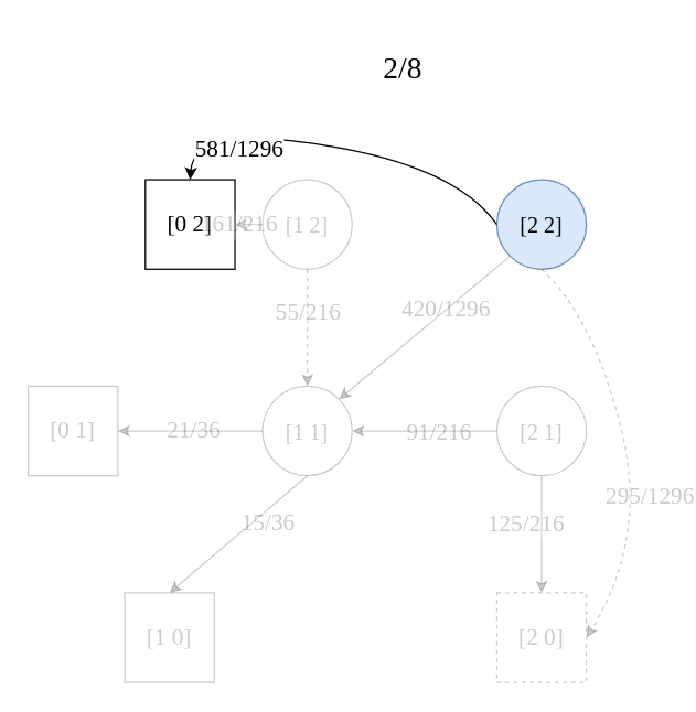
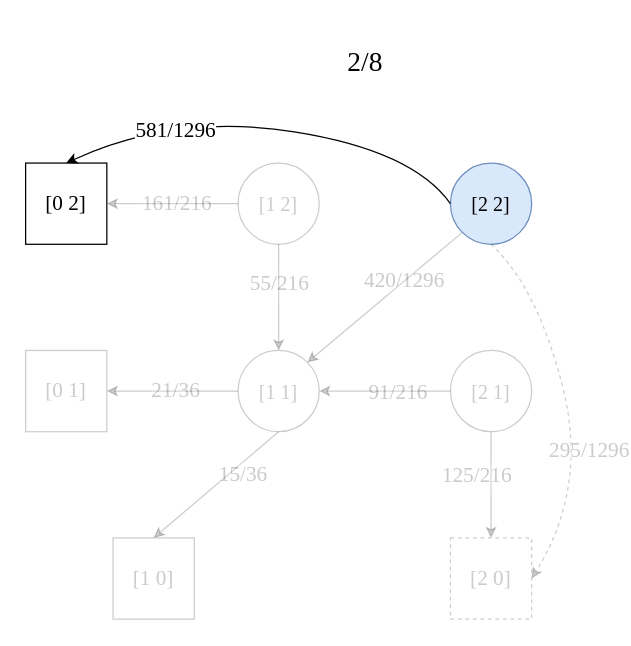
  <mxCell id="0" />
  <mxCell id="1" parent="0" />
  <mxCell id="2" value="&lt;p style=&quot;font-size: 16px&quot;&gt;&lt;font face=&quot;Lucida Console&quot;&gt;[2 2]&lt;/font&gt;&lt;/p&gt;" style="ellipse;whiteSpace=wrap;html=1;aspect=fixed;fillColor=#dae8fc;strokeColor=#6c8ebf;" parent="1" vertex="1"><mxGeometry x="360" y="130" width="65" height="65" as="geometry" /></mxCell>
  <mxCell id="3" value="&lt;font face=&quot;Lucida Console&quot; style=&quot;font-size: 17px&quot;&gt;[2 0]&lt;/font&gt;" style="whiteSpace=wrap;html=1;aspect=fixed;fontSize=17;opacity=20;textOpacity=20;dashed=1;" parent="1" vertex="1"><mxGeometry x="360" y="430" width="65" height="65" as="geometry" /></mxCell>
  <mxCell id="4" value="&lt;font face=&quot;Lucida Console&quot; style=&quot;font-size: 17px&quot;&gt;[1 0]&lt;/font&gt;" style="whiteSpace=wrap;html=1;aspect=fixed;fontSize=17;opacity=20;textOpacity=20;" parent="1" vertex="1"><mxGeometry x="90" y="430" width="65" height="65" as="geometry" /></mxCell>
- <mxCell id="5" value="&lt;font face=&quot;Lucida Console&quot; style=&quot;font-size: 17px&quot;&gt;[0 2]&lt;/font&gt;" style="whiteSpace=wrap;html=1;aspect=fixed;fontSize=17;" parent="1" vertex="1"><mxGeometry x="105" y="130" width="65" height="65" as="geometry" /></mxCell>
+ <mxCell id="5" value="&lt;font face=&quot;Lucida Console&quot; style=&quot;font-size: 17px&quot;&gt;[0 2]&lt;/font&gt;" style="whiteSpace=wrap;html=1;aspect=fixed;fontSize=17;" parent="1" vertex="1"><mxGeometry x="20" y="130" width="65" height="65" as="geometry" /></mxCell>
  <mxCell id="6" value="&lt;font face=&quot;Lucida Console&quot; style=&quot;font-size: 17px&quot;&gt;[0 1]&lt;/font&gt;" style="whiteSpace=wrap;html=1;aspect=fixed;fontSize=17;opacity=20;textOpacity=20;" parent="1" vertex="1"><mxGeometry x="20" y="280" width="65" height="65" as="geometry" /></mxCell>
  <mxCell id="7" value="&lt;p style=&quot;font-size: 16px&quot;&gt;&lt;font face=&quot;Lucida Console&quot;&gt;[1 2]&lt;/font&gt;&lt;/p&gt;" style="ellipse;whiteSpace=wrap;html=1;aspect=fixed;opacity=20;textOpacity=20;" parent="1" vertex="1"><mxGeometry x="190" y="130" width="65" height="65" as="geometry" /></mxCell>
  <mxCell id="8" value="&lt;p style=&quot;font-size: 16px&quot;&gt;&lt;font face=&quot;Lucida Console&quot;&gt;[2 1]&lt;/font&gt;&lt;/p&gt;" style="ellipse;whiteSpace=wrap;html=1;aspect=fixed;opacity=20;textOpacity=20;" parent="1" vertex="1"><mxGeometry x="360" y="280" width="65" height="65" as="geometry" /></mxCell>
  <mxCell id="9" value="&lt;p style=&quot;font-size: 16px&quot;&gt;&lt;font face=&quot;Lucida Console&quot;&gt;[1 1]&lt;/font&gt;&lt;/p&gt;" style="ellipse;whiteSpace=wrap;html=1;aspect=fixed;opacity=20;textOpacity=20;" parent="1" vertex="1"><mxGeometry x="190" y="280" width="65" height="65" as="geometry" /></mxCell>
  <mxCell id="10" value="" style="endArrow=classic;html=1;fontSize=17;exitX=0;exitY=1;exitDx=0;exitDy=0;entryX=1;entryY=0;entryDx=0;entryDy=0;opacity=20;" parent="1" source="2" target="9" edge="1"><mxGeometry width="50" height="50" relative="1" as="geometry"><mxPoint x="359.999" y="190.001" as="sourcePoint" /><mxPoint x="235.961" y="294.039" as="targetPoint" /></mxGeometry></mxCell>
  <mxCell id="11" value="420/1296" style="edgeLabel;html=1;align=center;verticalAlign=middle;resizable=0;points=[];fontSize=17;fontFamily=Lucida Console;textOpacity=20;" parent="10" vertex="1" connectable="0"><mxGeometry x="-0.254" relative="1" as="geometry"><mxPoint x="-1" as="offset" /></mxGeometry></mxCell>
  <mxCell id="12" value="" style="endArrow=classic;html=1;fontSize=17;exitX=0.5;exitY=1;exitDx=0;exitDy=0;entryX=0.5;entryY=0;entryDx=0;entryDy=0;opacity=20;textOpacity=20;" parent="1" source="9" target="4" edge="1"><mxGeometry width="50" height="50" relative="1" as="geometry"><mxPoint x="559.519" y="55.481" as="sourcePoint" /><mxPoint x="435.481" y="159.519" as="targetPoint" /></mxGeometry></mxCell>
  <mxCell id="13" value="15/36" style="edgeLabel;html=1;align=center;verticalAlign=middle;resizable=0;points=[];fontSize=17;fontFamily=Lucida Console;textOpacity=20;" parent="12" vertex="1" connectable="0"><mxGeometry x="-0.412" y="-1" relative="1" as="geometry"><mxPoint x="1" y="10" as="offset" /></mxGeometry></mxCell>
  <mxCell id="14" value="" style="endArrow=classic;html=1;fontSize=17;exitX=0;exitY=0.5;exitDx=0;exitDy=0;entryX=1;entryY=0.5;entryDx=0;entryDy=0;opacity=20;textOpacity=20;" parent="1" source="9" target="6" edge="1"><mxGeometry width="50" height="50" relative="1" as="geometry"><mxPoint x="254.999" y="195.001" as="sourcePoint" /><mxPoint x="120" y="310" as="targetPoint" /></mxGeometry></mxCell>
  <mxCell id="15" value="&lt;font face=&quot;Lucida Console&quot;&gt;21/36&lt;/font&gt;" style="edgeLabel;html=1;align=center;verticalAlign=middle;resizable=0;points=[];fontSize=17;textOpacity=20;" parent="14" vertex="1" connectable="0"><mxGeometry x="-0.238" y="3" relative="1" as="geometry"><mxPoint x="-11" y="-3" as="offset" /></mxGeometry></mxCell>
  <mxCell id="16" value="" style="endArrow=classic;html=1;fontSize=17;exitX=0.5;exitY=1;exitDx=0;exitDy=0;entryX=0.5;entryY=0;entryDx=0;entryDy=0;opacity=20;textOpacity=20;" parent="1" source="8" target="3" edge="1"><mxGeometry width="50" height="50" relative="1" as="geometry"><mxPoint x="579.519" y="75.481" as="sourcePoint" /><mxPoint x="455.481" y="179.519" as="targetPoint" /></mxGeometry></mxCell>
  <mxCell id="17" value="125/216" style="edgeLabel;html=1;align=center;verticalAlign=middle;resizable=0;points=[];fontSize=17;fontFamily=Lucida Console;textOpacity=20;" parent="16" vertex="1" connectable="0"><mxGeometry x="-0.412" y="1" relative="1" as="geometry"><mxPoint x="-13" y="10" as="offset" /></mxGeometry></mxCell>
  <mxCell id="18" value="" style="endArrow=classic;html=1;fontSize=17;exitX=0;exitY=0.5;exitDx=0;exitDy=0;entryX=1;entryY=0.5;entryDx=0;entryDy=0;opacity=20;textOpacity=20;" parent="1" source="7" target="5" edge="1"><mxGeometry width="50" height="50" relative="1" as="geometry"><mxPoint x="599.519" y="95.481" as="sourcePoint" /><mxPoint x="475.481" y="199.519" as="targetPoint" /></mxGeometry></mxCell>
  <mxCell id="19" value="161/216" style="edgeLabel;html=1;align=center;verticalAlign=middle;resizable=0;points=[];fontSize=17;fontFamily=Lucida Console;textOpacity=20;" parent="18" vertex="1" connectable="0"><mxGeometry x="-0.257" y="-1" relative="1" as="geometry"><mxPoint x="-11" y="1" as="offset" /></mxGeometry></mxCell>
- <mxCell id="20" value="" style="endArrow=classic;html=1;fontSize=17;exitX=0.5;exitY=1;exitDx=0;exitDy=0;entryX=0.5;entryY=0;entryDx=0;entryDy=0;opacity=20;textOpacity=20;dashed=1;" parent="1" source="7" target="9" edge="1"><mxGeometry width="50" height="50" relative="1" as="geometry"><mxPoint x="210" y="182.5" as="sourcePoint" /><mxPoint x="105" y="182.5" as="targetPoint" /></mxGeometry></mxCell>
+ <mxCell id="20" value="" style="endArrow=classic;html=1;fontSize=17;exitX=0.5;exitY=1;exitDx=0;exitDy=0;entryX=0.5;entryY=0;entryDx=0;entryDy=0;opacity=20;textOpacity=20;" parent="1" source="7" target="9" edge="1"><mxGeometry width="50" height="50" relative="1" as="geometry"><mxPoint x="210" y="182.5" as="sourcePoint" /><mxPoint x="105" y="182.5" as="targetPoint" /></mxGeometry></mxCell>
  <mxCell id="21" value="55/216" style="edgeLabel;html=1;align=center;verticalAlign=middle;resizable=0;points=[];fontSize=17;fontFamily=Lucida Console;textOpacity=20;" parent="20" vertex="1" connectable="0"><mxGeometry x="-0.271" relative="1" as="geometry"><mxPoint as="offset" /></mxGeometry></mxCell>
  <mxCell id="22" value="" style="endArrow=classic;html=1;fontSize=17;exitX=0;exitY=0.5;exitDx=0;exitDy=0;entryX=1;entryY=0.5;entryDx=0;entryDy=0;opacity=20;" parent="1" source="8" target="9" edge="1"><mxGeometry width="50" height="50" relative="1" as="geometry"><mxPoint x="240" y="212.5" as="sourcePoint" /><mxPoint x="135" y="212.5" as="targetPoint" /></mxGeometry></mxCell>
  <mxCell id="23" value="91/216" style="edgeLabel;html=1;align=center;verticalAlign=middle;resizable=0;points=[];fontSize=17;fontFamily=Lucida Console;textOpacity=20;" parent="22" vertex="1" connectable="0"><mxGeometry x="-0.181" y="1" relative="1" as="geometry"><mxPoint as="offset" /></mxGeometry></mxCell>
  <mxCell id="24" value="" style="curved=1;endArrow=classic;html=1;fontSize=17;exitX=0.5;exitY=1;exitDx=0;exitDy=0;entryX=1;entryY=0.5;entryDx=0;entryDy=0;opacity=20;dashed=1;" parent="1" source="2" target="3" edge="1"><mxGeometry width="50" height="50" relative="1" as="geometry"><mxPoint x="-150" y="230" as="sourcePoint" /><mxPoint x="-100" y="180" as="targetPoint" /><Array as="points"><mxPoint x="430" y="230" /><mxPoint x="470" y="390" /></Array></mxGeometry></mxCell>
  <mxCell id="25" value="295/1296" style="edgeLabel;html=1;align=center;verticalAlign=middle;resizable=0;points=[];fontSize=17;fontFamily=Lucida Console;textOpacity=20;" parent="24" vertex="1" connectable="0"><mxGeometry x="0.352" y="-12" relative="1" as="geometry"><mxPoint x="15" y="-21" as="offset" /></mxGeometry></mxCell>
  <mxCell id="26" value="" style="curved=1;endArrow=classic;html=1;fontSize=17;exitX=0;exitY=0.5;exitDx=0;exitDy=0;entryX=0.5;entryY=0;entryDx=0;entryDy=0;" parent="1" source="2" target="5" edge="1"><mxGeometry width="50" height="50" relative="1" as="geometry"><mxPoint x="-60" y="160" as="sourcePoint" /><mxPoint x="-10" y="110" as="targetPoint" /><Array as="points"><mxPoint x="330" y="120" /><mxPoint x="140" y="90" /></Array></mxGeometry></mxCell>
  <mxCell id="27" value="581/1296" style="edgeLabel;html=1;align=center;verticalAlign=middle;resizable=0;points=[];fontSize=17;fontFamily=Lucida Console;" parent="26" vertex="1" connectable="0"><mxGeometry x="0.477" y="13" relative="1" as="geometry"><mxPoint x="1" as="offset" /></mxGeometry></mxCell>
  <mxCell id="28" value="&lt;font style=&quot;font-size: 22px&quot;&gt;2/&lt;/font&gt;&lt;font style=&quot;font-size: 22px&quot;&gt;8&lt;/font&gt;" style="text;html=1;strokeColor=none;fillColor=none;align=left;verticalAlign=middle;whiteSpace=wrap;rounded=0;fontFamily=Lucida Console;" vertex="1" parent="1"><mxGeometry x="276" y="20" width="39" height="60" as="geometry" /></mxCell>
